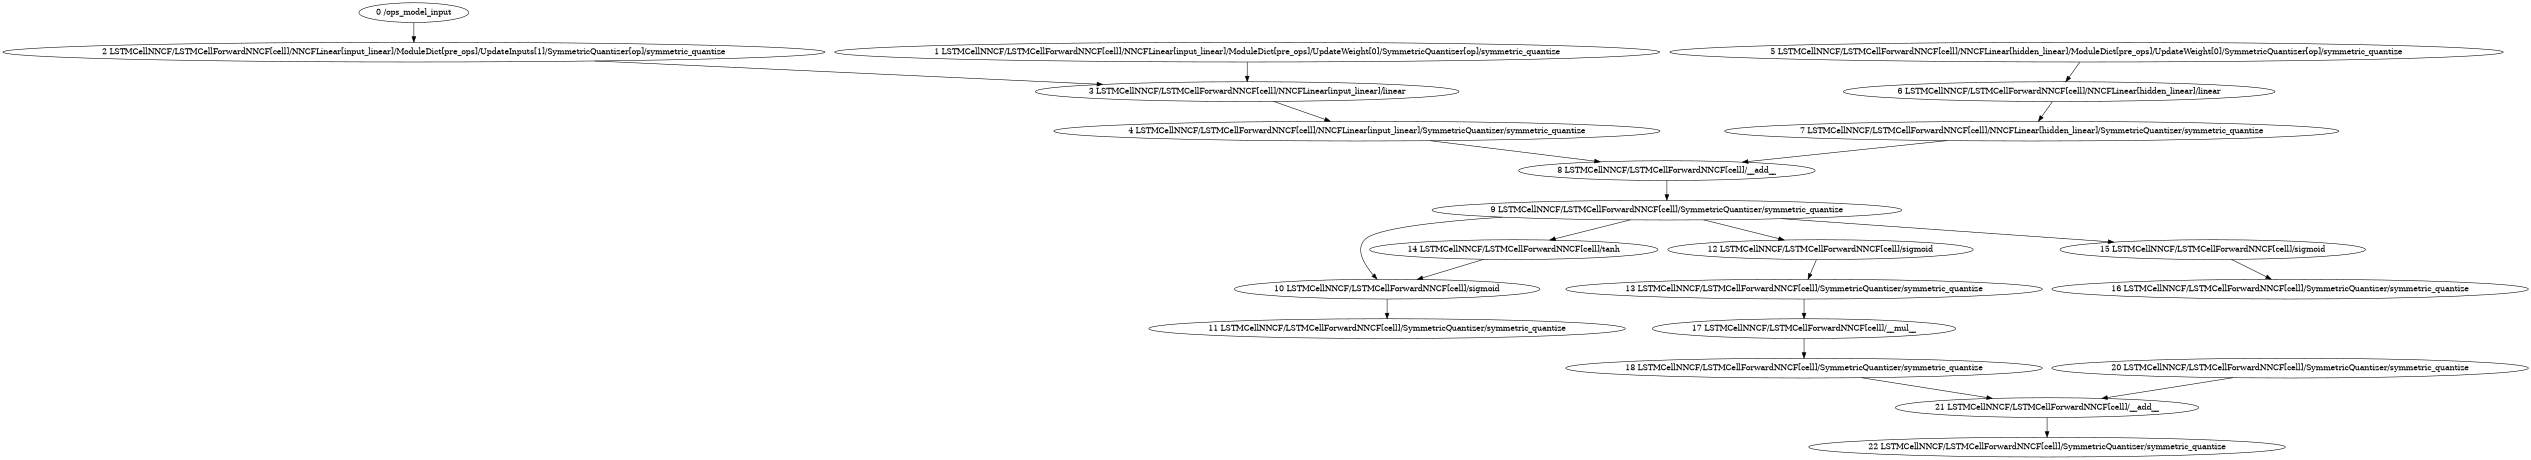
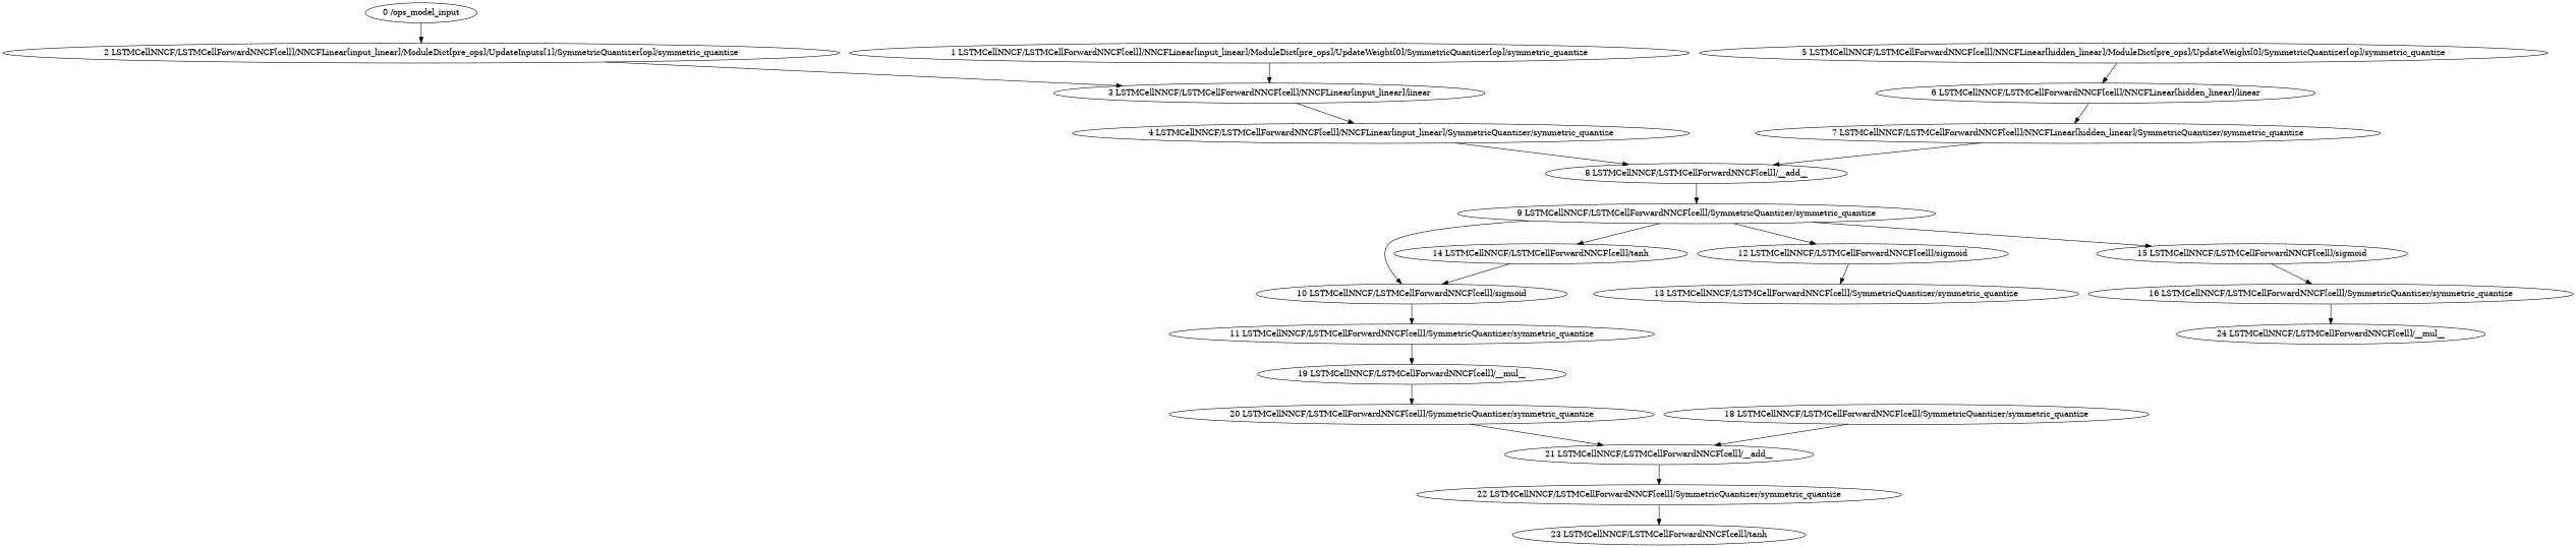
  strict digraph {
    node [type=symmetric_quantize scope="LSTMCellNNCF/LSTMCellForwardNNCF[cell]"]
    n1 [label="0 /ops_model_input" type=nncf_model_input scope=""]
    "2 LSTMCellNNCF/LSTMCellForwardNNCF[cell]/NNCFLinear[input_linear]/ModuleDict[pre_ops]/UpdateInputs[1]/SymmetricQuantizer[op]/symmetric_quantize" [scope="LSTMCellNNCF/LSTMCellForwardNNCF[cell]/NNCFLinear[input_linear]/ModuleDict[pre_ops]/UpdateInputs[1]/SymmetricQuantizer[op]"]
    "3 LSTMCellNNCF/LSTMCellForwardNNCF[cell]/NNCFLinear[input_linear]/linear" [scope="LSTMCellNNCF/LSTMCellForwardNNCF[cell]/NNCFLinear[input_linear]" type=linear]
    "1 LSTMCellNNCF/LSTMCellForwardNNCF[cell]/NNCFLinear[input_linear]/ModuleDict[pre_ops]/UpdateWeight[0]/SymmetricQuantizer[op]/symmetric_quantize" [scope="LSTMCellNNCF/LSTMCellForwardNNCF[cell]/NNCFLinear[input_linear]/ModuleDict[pre_ops]/UpdateWeight[0]/SymmetricQuantizer[op]"]
    "4 LSTMCellNNCF/LSTMCellForwardNNCF[cell]/NNCFLinear[input_linear]/SymmetricQuantizer/symmetric_quantize" [scope="LSTMCellNNCF/LSTMCellForwardNNCF[cell]/NNCFLinear[input_linear]/SymmetricQuantizer"]
    "8 LSTMCellNNCF/LSTMCellForwardNNCF[cell]/__add__" [type=__add__]
    "9 LSTMCellNNCF/LSTMCellForwardNNCF[cell]/SymmetricQuantizer/symmetric_quantize" [scope="LSTMCellNNCF/LSTMCellForwardNNCF[cell]/SymmetricQuantizer"]
    "5 LSTMCellNNCF/LSTMCellForwardNNCF[cell]/NNCFLinear[hidden_linear]/ModuleDict[pre_ops]/UpdateWeight[0]/SymmetricQuantizer[op]/symmetric_quantize" [scope="LSTMCellNNCF/LSTMCellForwardNNCF[cell]/NNCFLinear[hidden_linear]/ModuleDict[pre_ops]/UpdateWeight[0]/SymmetricQuantizer[op]"]
    "6 LSTMCellNNCF/LSTMCellForwardNNCF[cell]/NNCFLinear[hidden_linear]/linear" [scope="LSTMCellNNCF/LSTMCellForwardNNCF[cell]/NNCFLinear[hidden_linear]" type=linear]
    "7 LSTMCellNNCF/LSTMCellForwardNNCF[cell]/NNCFLinear[hidden_linear]/SymmetricQuantizer/symmetric_quantize" [scope="LSTMCellNNCF/LSTMCellForwardNNCF[cell]/NNCFLinear[hidden_linear]/SymmetricQuantizer"]
    "10 LSTMCellNNCF/LSTMCellForwardNNCF[cell]/sigmoid" [type=sigmoid]
    "12 LSTMCellNNCF/LSTMCellForwardNNCF[cell]/sigmoid" [type=sigmoid]
    "14 LSTMCellNNCF/LSTMCellForwardNNCF[cell]/tanh" [type=tanh]
    "15 LSTMCellNNCF/LSTMCellForwardNNCF[cell]/sigmoid" [type=sigmoid]
    "11 LSTMCellNNCF/LSTMCellForwardNNCF[cell]/SymmetricQuantizer/symmetric_quantize" [scope="LSTMCellNNCF/LSTMCellForwardNNCF[cell]/SymmetricQuantizer"]
    "13 LSTMCellNNCF/LSTMCellForwardNNCF[cell]/SymmetricQuantizer/symmetric_quantize" [scope="LSTMCellNNCF/LSTMCellForwardNNCF[cell]/SymmetricQuantizer"]
    "16 LSTMCellNNCF/LSTMCellForwardNNCF[cell]/SymmetricQuantizer/symmetric_quantize" [scope="LSTMCellNNCF/LSTMCellForwardNNCF[cell]/SymmetricQuantizer"]
+   "19 LSTMCellNNCF/LSTMCellForwardNNCF[cell]/__mul__" [type=__mul__]
    "20 LSTMCellNNCF/LSTMCellForwardNNCF[cell]/SymmetricQuantizer/symmetric_quantize" [scope="LSTMCellNNCF/LSTMCellForwardNNCF[cell]/SymmetricQuantizer"]
-   "17 LSTMCellNNCF/LSTMCellForwardNNCF[cell]/__mul__" [type=__mul__]
    "18 LSTMCellNNCF/LSTMCellForwardNNCF[cell]/SymmetricQuantizer/symmetric_quantize" [scope="LSTMCellNNCF/LSTMCellForwardNNCF[cell]/SymmetricQuantizer"]
+   "24 LSTMCellNNCF/LSTMCellForwardNNCF[cell]/__mul__" [type=__mul__]
    "21 LSTMCellNNCF/LSTMCellForwardNNCF[cell]/__add__" [type=__add__]
    "22 LSTMCellNNCF/LSTMCellForwardNNCF[cell]/SymmetricQuantizer/symmetric_quantize" [scope="LSTMCellNNCF/LSTMCellForwardNNCF[cell]/SymmetricQuantizer"]
+   "23 LSTMCellNNCF/LSTMCellForwardNNCF[cell]/tanh" [type=tanh]
    n1 -> "2 LSTMCellNNCF/LSTMCellForwardNNCF[cell]/NNCFLinear[input_linear]/ModuleDict[pre_ops]/UpdateInputs[1]/SymmetricQuantizer[op]/symmetric_quantize"
    "2 LSTMCellNNCF/LSTMCellForwardNNCF[cell]/NNCFLinear[input_linear]/ModuleDict[pre_ops]/UpdateInputs[1]/SymmetricQuantizer[op]/symmetric_quantize" -> "3 LSTMCellNNCF/LSTMCellForwardNNCF[cell]/NNCFLinear[input_linear]/linear"
    "3 LSTMCellNNCF/LSTMCellForwardNNCF[cell]/NNCFLinear[input_linear]/linear" -> "4 LSTMCellNNCF/LSTMCellForwardNNCF[cell]/NNCFLinear[input_linear]/SymmetricQuantizer/symmetric_quantize"
    "1 LSTMCellNNCF/LSTMCellForwardNNCF[cell]/NNCFLinear[input_linear]/ModuleDict[pre_ops]/UpdateWeight[0]/SymmetricQuantizer[op]/symmetric_quantize" -> "3 LSTMCellNNCF/LSTMCellForwardNNCF[cell]/NNCFLinear[input_linear]/linear"
    "4 LSTMCellNNCF/LSTMCellForwardNNCF[cell]/NNCFLinear[input_linear]/SymmetricQuantizer/symmetric_quantize" -> "8 LSTMCellNNCF/LSTMCellForwardNNCF[cell]/__add__"
    "8 LSTMCellNNCF/LSTMCellForwardNNCF[cell]/__add__" -> "9 LSTMCellNNCF/LSTMCellForwardNNCF[cell]/SymmetricQuantizer/symmetric_quantize"
    "9 LSTMCellNNCF/LSTMCellForwardNNCF[cell]/SymmetricQuantizer/symmetric_quantize" -> "10 LSTMCellNNCF/LSTMCellForwardNNCF[cell]/sigmoid"
    "9 LSTMCellNNCF/LSTMCellForwardNNCF[cell]/SymmetricQuantizer/symmetric_quantize" -> "12 LSTMCellNNCF/LSTMCellForwardNNCF[cell]/sigmoid"
    "9 LSTMCellNNCF/LSTMCellForwardNNCF[cell]/SymmetricQuantizer/symmetric_quantize" -> "14 LSTMCellNNCF/LSTMCellForwardNNCF[cell]/tanh"
    "9 LSTMCellNNCF/LSTMCellForwardNNCF[cell]/SymmetricQuantizer/symmetric_quantize" -> "15 LSTMCellNNCF/LSTMCellForwardNNCF[cell]/sigmoid"
    "5 LSTMCellNNCF/LSTMCellForwardNNCF[cell]/NNCFLinear[hidden_linear]/ModuleDict[pre_ops]/UpdateWeight[0]/SymmetricQuantizer[op]/symmetric_quantize" -> "6 LSTMCellNNCF/LSTMCellForwardNNCF[cell]/NNCFLinear[hidden_linear]/linear"
    "6 LSTMCellNNCF/LSTMCellForwardNNCF[cell]/NNCFLinear[hidden_linear]/linear" -> "7 LSTMCellNNCF/LSTMCellForwardNNCF[cell]/NNCFLinear[hidden_linear]/SymmetricQuantizer/symmetric_quantize"
    "7 LSTMCellNNCF/LSTMCellForwardNNCF[cell]/NNCFLinear[hidden_linear]/SymmetricQuantizer/symmetric_quantize" -> "8 LSTMCellNNCF/LSTMCellForwardNNCF[cell]/__add__"
    "10 LSTMCellNNCF/LSTMCellForwardNNCF[cell]/sigmoid" -> "11 LSTMCellNNCF/LSTMCellForwardNNCF[cell]/SymmetricQuantizer/symmetric_quantize"
    "12 LSTMCellNNCF/LSTMCellForwardNNCF[cell]/sigmoid" -> "13 LSTMCellNNCF/LSTMCellForwardNNCF[cell]/SymmetricQuantizer/symmetric_quantize"
    "14 LSTMCellNNCF/LSTMCellForwardNNCF[cell]/tanh" -> "10 LSTMCellNNCF/LSTMCellForwardNNCF[cell]/sigmoid"
    "15 LSTMCellNNCF/LSTMCellForwardNNCF[cell]/sigmoid" -> "16 LSTMCellNNCF/LSTMCellForwardNNCF[cell]/SymmetricQuantizer/symmetric_quantize"
-   "13 LSTMCellNNCF/LSTMCellForwardNNCF[cell]/SymmetricQuantizer/symmetric_quantize" -> "17 LSTMCellNNCF/LSTMCellForwardNNCF[cell]/__mul__"
+   "11 LSTMCellNNCF/LSTMCellForwardNNCF[cell]/SymmetricQuantizer/symmetric_quantize" -> "19 LSTMCellNNCF/LSTMCellForwardNNCF[cell]/__mul__"
+   "16 LSTMCellNNCF/LSTMCellForwardNNCF[cell]/SymmetricQuantizer/symmetric_quantize" -> "24 LSTMCellNNCF/LSTMCellForwardNNCF[cell]/__mul__"
+   "19 LSTMCellNNCF/LSTMCellForwardNNCF[cell]/__mul__" -> "20 LSTMCellNNCF/LSTMCellForwardNNCF[cell]/SymmetricQuantizer/symmetric_quantize"
    "20 LSTMCellNNCF/LSTMCellForwardNNCF[cell]/SymmetricQuantizer/symmetric_quantize" -> "21 LSTMCellNNCF/LSTMCellForwardNNCF[cell]/__add__"
-   "17 LSTMCellNNCF/LSTMCellForwardNNCF[cell]/__mul__" -> "18 LSTMCellNNCF/LSTMCellForwardNNCF[cell]/SymmetricQuantizer/symmetric_quantize"
    "18 LSTMCellNNCF/LSTMCellForwardNNCF[cell]/SymmetricQuantizer/symmetric_quantize" -> "21 LSTMCellNNCF/LSTMCellForwardNNCF[cell]/__add__"
    "21 LSTMCellNNCF/LSTMCellForwardNNCF[cell]/__add__" -> "22 LSTMCellNNCF/LSTMCellForwardNNCF[cell]/SymmetricQuantizer/symmetric_quantize"
+   "22 LSTMCellNNCF/LSTMCellForwardNNCF[cell]/SymmetricQuantizer/symmetric_quantize" -> "23 LSTMCellNNCF/LSTMCellForwardNNCF[cell]/tanh"
  }
